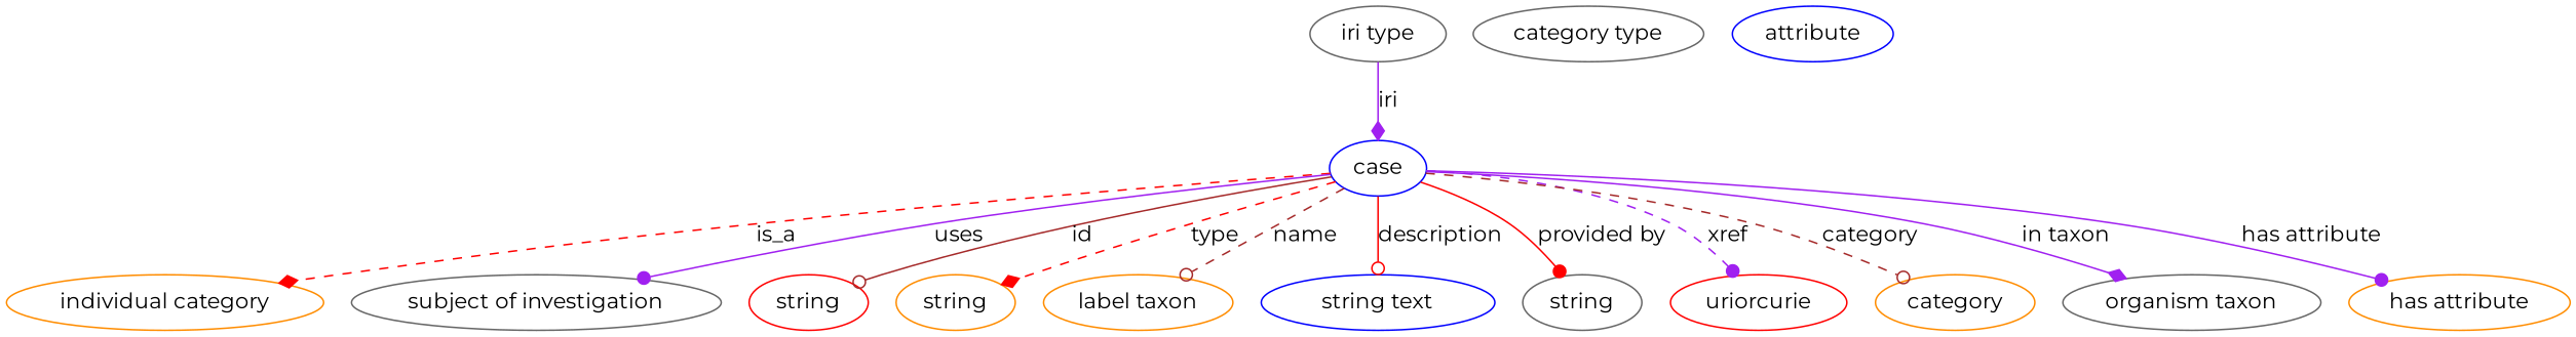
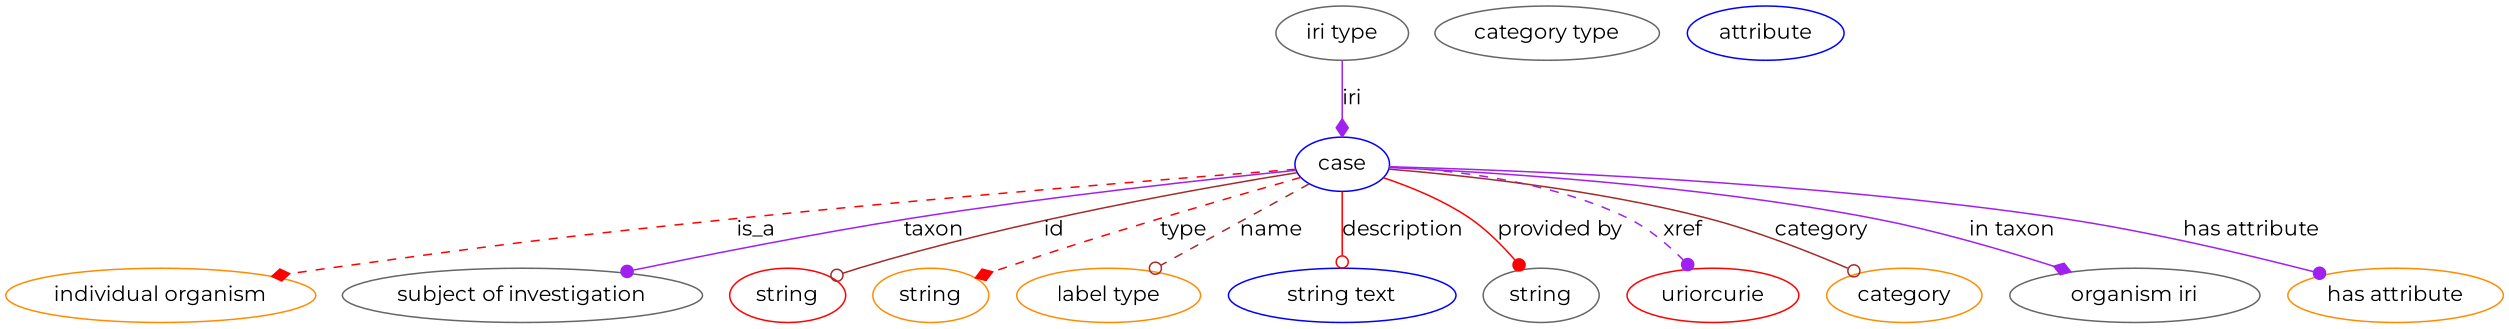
  digraph {
    fontname=Montserrat
    node [color=darkorange fontname=Montserrat]
    edge [arrowhead=diamond color=purple fontname=Montserrat style=solid]
    n1 [color=blue height=0.5 label=case width=0.86659]
-   "individual organism" [height=0.5 width=2.8525 label="individual category"]
+   "individual organism" [height=0.5 width=2.8525]
    "subject of investigation" [color=gray40 height=0.5 width=3.3219]
    n4 [color=red height=0.5 label=string width=1.0652]
    n5 [height=0.5 label=string width=1.0652]
-   n6 [height=0.5 label="label taxon" width=1.5707]
+   n6 [height=0.5 label="label type" width=1.5707]
    n7 [color=blue height=0.5 label="string text" width=2.0943]
    n8 [color=gray40 height=0.5 label=string width=1.0652]
    n9 [color=red height=0.5 label=uriorcurie width=1.5887]
    category [height=0.5 width=1.4263]
-   n11 [color=gray40 height=0.5 label="organism taxon" width=2.3109]
+   n11 [color=gray40 height=0.5 label="organism iri" width=2.3109]
    "has attribute" [height=0.5 width=1.9859]
    n13 [color=gray40 height=0.5 label="iri type" width=1.2277]
    n14 [color=gray40 height=0.5 label="category type" width=2.0762]
    n15 [color=blue height=0.5 label=attribute width=1.4443]
    n1 -> "individual organism" [color=red label=is_a style=dashed]
-   n1 -> "subject of investigation" [arrowhead=dot label=uses]
+   n1 -> "subject of investigation" [arrowhead=dot label=taxon]
    n1 -> n4 [arrowhead=odot color=brown label=id]
    n1 -> n5 [color=red label=type style=dashed]
    n1 -> n6 [arrowhead=odot color=brown label=name style=dashed]
    n1 -> n7 [arrowhead=odot color=red label=description]
    n1 -> n8 [arrowhead=dot color=red label="provided by"]
    n1 -> n9 [arrowhead=dot label=xref style=dashed]
-   n1 -> category [arrowhead=odot color=brown label=category style=dashed]
+   n1 -> category [arrowhead=odot color=brown label=category]
    n1 -> n11 [label="in taxon"]
    n1 -> "has attribute" [arrowhead=dot label="has attribute"]
    n13 -> n1 [label=iri]
  }
